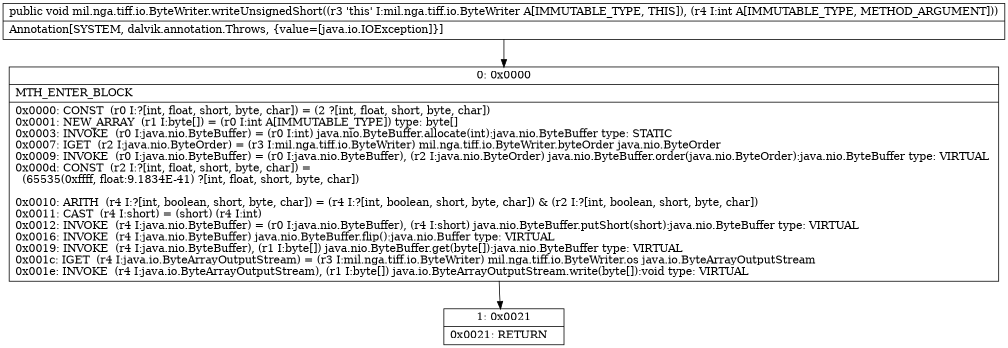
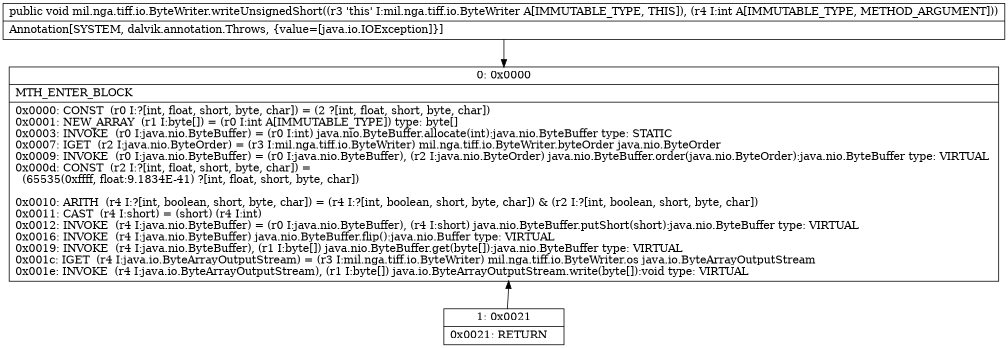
  digraph {
    node [shape=record]
    n1 [label="{0\:\ 0x0000|MTH_ENTER_BLOCK\l|0x0000: CONST  (r0 I:?[int, float, short, byte, char]) = (2 ?[int, float, short, byte, char]) \l0x0001: NEW_ARRAY  (r1 I:byte[]) = (r0 I:int A[IMMUTABLE_TYPE]) type: byte[] \l0x0003: INVOKE  (r0 I:java.nio.ByteBuffer) = (r0 I:int) java.nio.ByteBuffer.allocate(int):java.nio.ByteBuffer type: STATIC \l0x0007: IGET  (r2 I:java.nio.ByteOrder) = (r3 I:mil.nga.tiff.io.ByteWriter) mil.nga.tiff.io.ByteWriter.byteOrder java.nio.ByteOrder \l0x0009: INVOKE  (r0 I:java.nio.ByteBuffer) = (r0 I:java.nio.ByteBuffer), (r2 I:java.nio.ByteOrder) java.nio.ByteBuffer.order(java.nio.ByteOrder):java.nio.ByteBuffer type: VIRTUAL \l0x000d: CONST  (r2 I:?[int, float, short, byte, char]) = \l  (65535(0xffff, float:9.1834E\-41) ?[int, float, short, byte, char])\l \l0x0010: ARITH  (r4 I:?[int, boolean, short, byte, char]) = (r4 I:?[int, boolean, short, byte, char]) & (r2 I:?[int, boolean, short, byte, char]) \l0x0011: CAST  (r4 I:short) = (short) (r4 I:int) \l0x0012: INVOKE  (r4 I:java.nio.ByteBuffer) = (r0 I:java.nio.ByteBuffer), (r4 I:short) java.nio.ByteBuffer.putShort(short):java.nio.ByteBuffer type: VIRTUAL \l0x0016: INVOKE  (r4 I:java.nio.ByteBuffer) java.nio.ByteBuffer.flip():java.nio.Buffer type: VIRTUAL \l0x0019: INVOKE  (r4 I:java.nio.ByteBuffer), (r1 I:byte[]) java.nio.ByteBuffer.get(byte[]):java.nio.ByteBuffer type: VIRTUAL \l0x001c: IGET  (r4 I:java.io.ByteArrayOutputStream) = (r3 I:mil.nga.tiff.io.ByteWriter) mil.nga.tiff.io.ByteWriter.os java.io.ByteArrayOutputStream \l0x001e: INVOKE  (r4 I:java.io.ByteArrayOutputStream), (r1 I:byte[]) java.io.ByteArrayOutputStream.write(byte[]):void type: VIRTUAL \l}"]
    n2 [label="{1\:\ 0x0021|0x0021: RETURN   \l}"]
    n3 [label="{public void mil.nga.tiff.io.ByteWriter.writeUnsignedShort((r3 'this' I:mil.nga.tiff.io.ByteWriter A[IMMUTABLE_TYPE, THIS]), (r4 I:int A[IMMUTABLE_TYPE, METHOD_ARGUMENT]))  | Annotation[SYSTEM, dalvik.annotation.Throws, \{value=[java.io.IOException]\}]\l}"]
-   n1 -> n2
+   n2 -> n1
    n3 -> n1
  }
